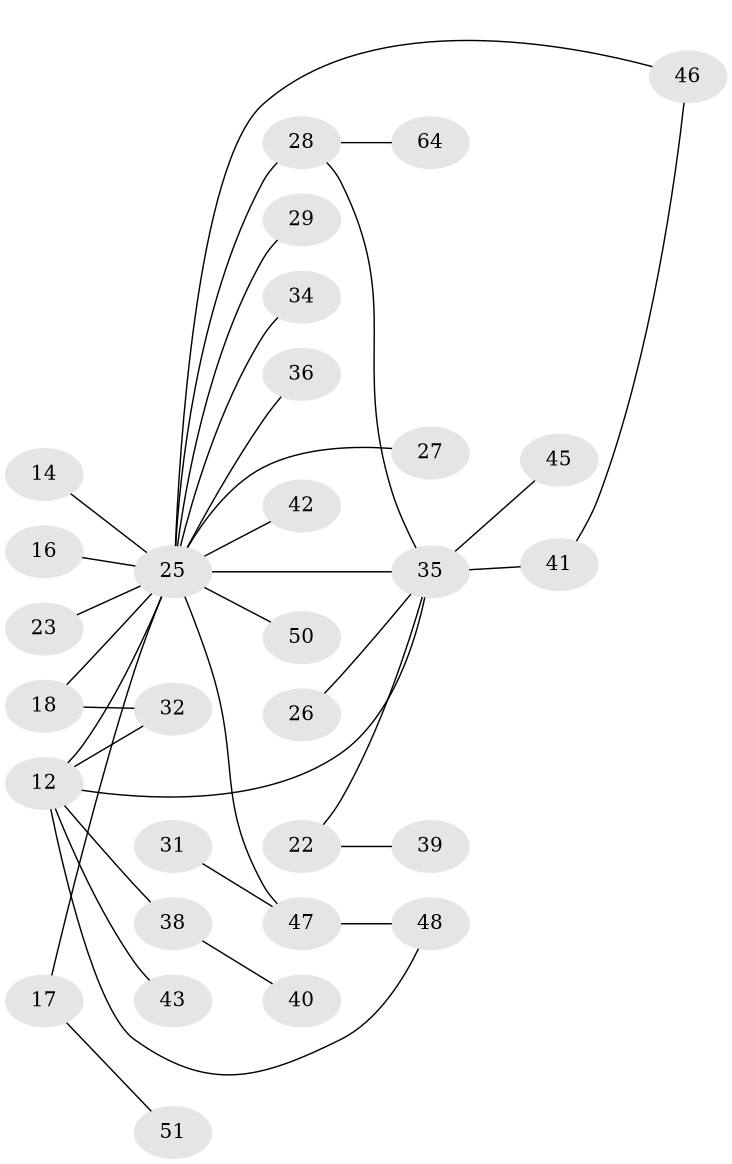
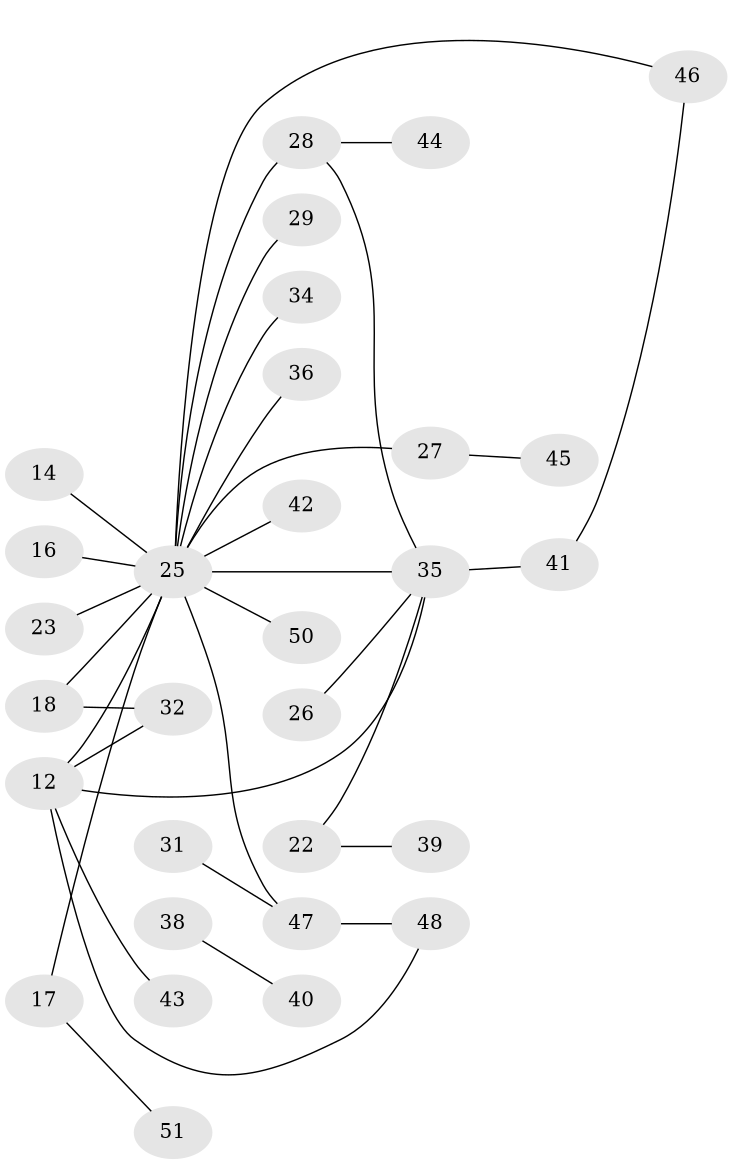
  graph {
    rankdir=LR
    node [color=gray90 style=filled]
    25 [super="+6+4"]
    35 [super="+5+24"]
    27
    28 [super="+19"]
    29
    34
    36
    42 [super="+13"]
    46 [super="+33"]
    47 [super="+9+1"]
    50
    12 [super="+7"]
    38
    43
    48 [super="+2"]
    32
    41
    45
    40
    51 [super="+15+49"]
    14
    16
    17
    18
    22
    39
    23
-   44 [label=64]
+   44
    26
    31
    25 -- 35 [weight=7]
    25 -- 27
    25 -- 28
    25 -- 29
    25 -- 34
    25 -- 36
    25 -- 42
    25 -- 46 [weight=2]
    25 -- 47 [weight=2]
    25 -- 50 [weight=2]
    35 -- 41
-   35 -- 45
+   27 -- 45
    28 -- 35
    28 -- 44
    47 -- 48 [weight=2]
    12 -- 25 [weight=3]
    12 -- 35
-   12 -- 38
    12 -- 43
    12 -- 48
    12 -- 32
    38 -- 40
    41 -- 46
    14 -- 25 [weight=2]
    16 -- 25
    17 -- 25
    17 -- 51
    18 -- 25
    18 -- 32
    22 -- 35
    22 -- 39
    23 -- 25
    26 -- 35 [weight=2]
    31 -- 47
  }
